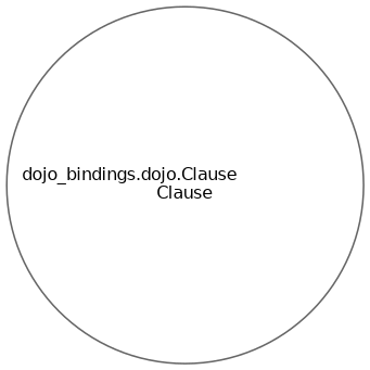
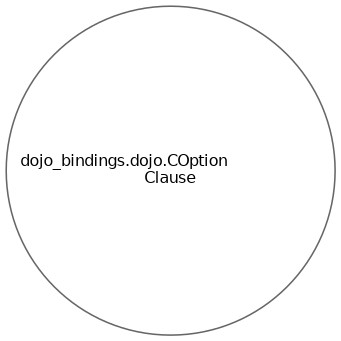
  digraph {
    rankdir=LR
-   n1 [color=grey40 fillcolor=white fontname=Helvetica fontsize=10 height=0.2 label="dojo_bindings.dojo.Clause\lClause" shape=circle style=filled width=0.4]
+   n1 [color=grey40 fillcolor=white fontname=Helvetica fontsize=10 height=0.2 label="dojo_bindings.dojo.COption\lClause" shape=circle style=filled width=0.4]
  }
